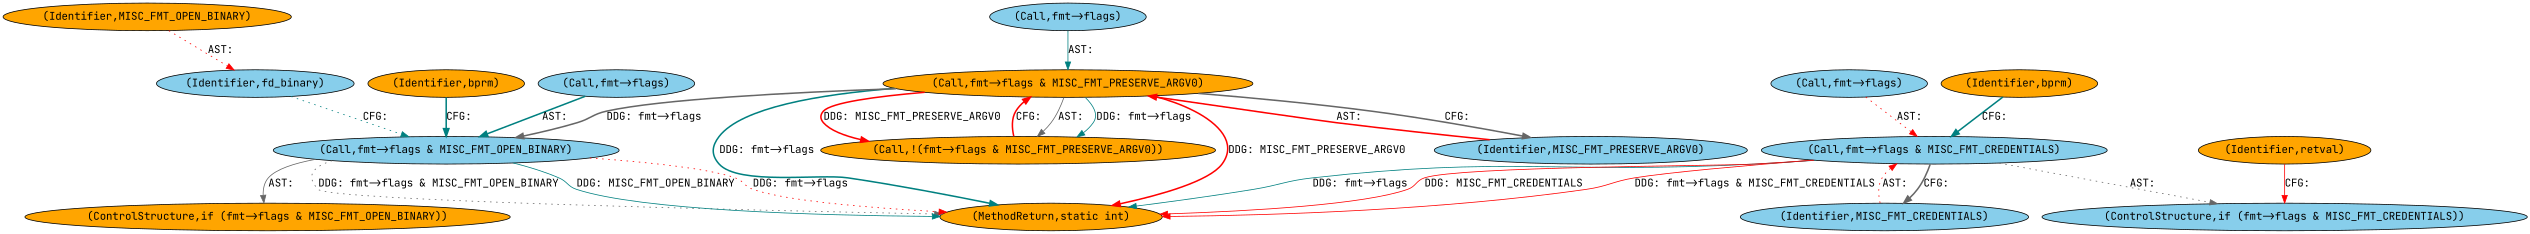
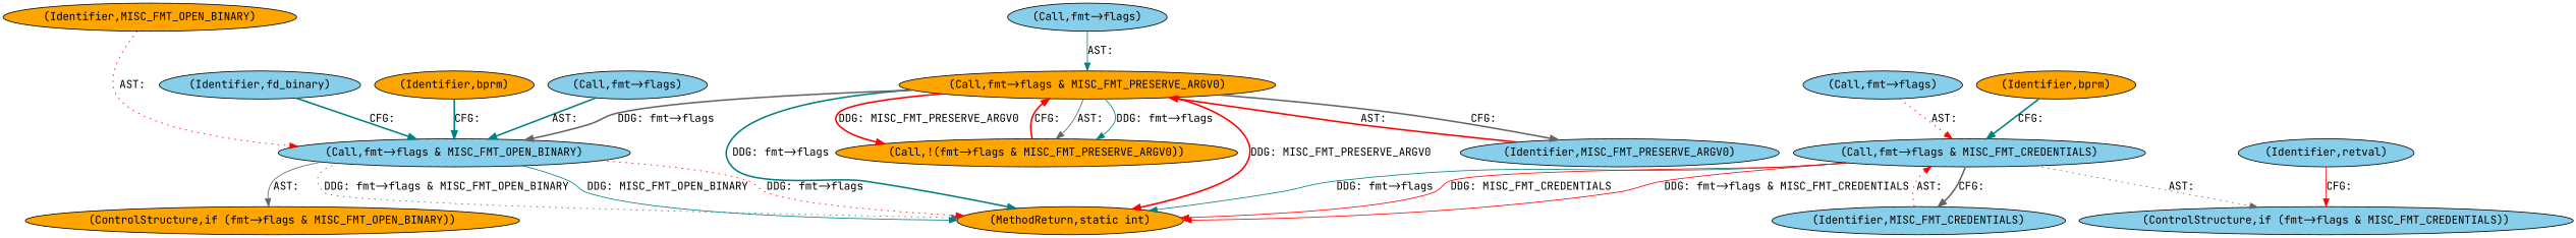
  digraph {
    fontname="JetBrains Mono"
    node [fillcolor=skyblue fontname="JetBrains Mono" style=filled]
    edge [color=red fontname="JetBrains Mono" style=bold]
    n1 [label="(Call,fmt->flags & MISC_FMT_CREDENTIALS)"]
    n2 [label="(Identifier,MISC_FMT_CREDENTIALS)"]
    n3 [fillcolor=orange label="(MethodReturn,static int)"]
    n4 [label="(ControlStructure,if (fmt->flags & MISC_FMT_CREDENTIALS))"]
    n5 [label="(Call,fmt->flags & MISC_FMT_OPEN_BINARY)"]
    n6 [fillcolor=orange label="(ControlStructure,if (fmt->flags & MISC_FMT_OPEN_BINARY))"]
    n7 [fillcolor=orange label="(Identifier,MISC_FMT_OPEN_BINARY)"]
    n8 [fillcolor=orange label="(Call,fmt->flags & MISC_FMT_PRESERVE_ARGV0)"]
    n9 [label="(Identifier,MISC_FMT_PRESERVE_ARGV0)"]
    n10 [fillcolor=orange label="(Call,!(fmt->flags & MISC_FMT_PRESERVE_ARGV0))"]
    n11 [fillcolor=orange label="(Identifier,bprm)"]
    n12 [fillcolor=orange label="(Identifier,bprm)"]
    n13 [label="(Call,fmt->flags)"]
-   n14 [fillcolor=orange label="(Identifier,retval)"]
+   n14 [label="(Identifier,retval)"]
    n15 [label="(Call,fmt->flags)"]
    n16 [label="(Call,fmt->flags)"]
    n17 [label="(Identifier,fd_binary)"]
    n1 -> n2 [color=gray40 label="CFG: "]
    n1 -> n3 [label="DDG: fmt->flags & MISC_FMT_CREDENTIALS" style=solid]
    n1 -> n3 [color=teal label="DDG: fmt->flags" style=solid]
    n1 -> n3 [label="DDG: MISC_FMT_CREDENTIALS" style=solid]
    n1 -> n4 [color=gray40 label="AST: " style=dotted]
    n2 -> n1 [label="AST: " style=dotted]
    n5 -> n3 [color=gray40 label="DDG: fmt->flags & MISC_FMT_OPEN_BINARY" style=dotted]
    n5 -> n3 [color=teal label="DDG: MISC_FMT_OPEN_BINARY" style=solid]
    n5 -> n3 [label="DDG: fmt->flags" style=dotted]
    n5 -> n6 [color=gray40 label="AST: " style=solid]
-   n7 -> n17 [label="AST: " style=dotted]
+   n7 -> n5 [label="AST: " style=dotted]
    n8 -> n3 [color=teal label="DDG: fmt->flags"]
    n8 -> n3 [label="DDG: MISC_FMT_PRESERVE_ARGV0"]
    n8 -> n5 [color=gray40 label="DDG: fmt->flags"]
    n8 -> n9 [color=gray40 label="CFG: "]
    n8 -> n10 [color=gray40 label="AST: " style=solid]
    n8 -> n10 [color=teal label="DDG: fmt->flags" style=solid]
    n8 -> n10 [label="DDG: MISC_FMT_PRESERVE_ARGV0"]
    n9 -> n8 [label="AST: "]
    n10 -> n8 [label="CFG: "]
    n11 -> n5 [color=teal label="CFG: "]
    n12 -> n1 [color=teal label="CFG: "]
    n13 -> n1 [label="AST: " style=dotted]
    n14 -> n4 [label="CFG: " style=solid]
    n15 -> n5 [color=teal label="AST: "]
    n16 -> n8 [color=teal label="AST: " style=solid]
-   n17 -> n5 [color=teal label="CFG: " style=dotted]
+   n17 -> n5 [color=teal label="CFG: "]
  }
